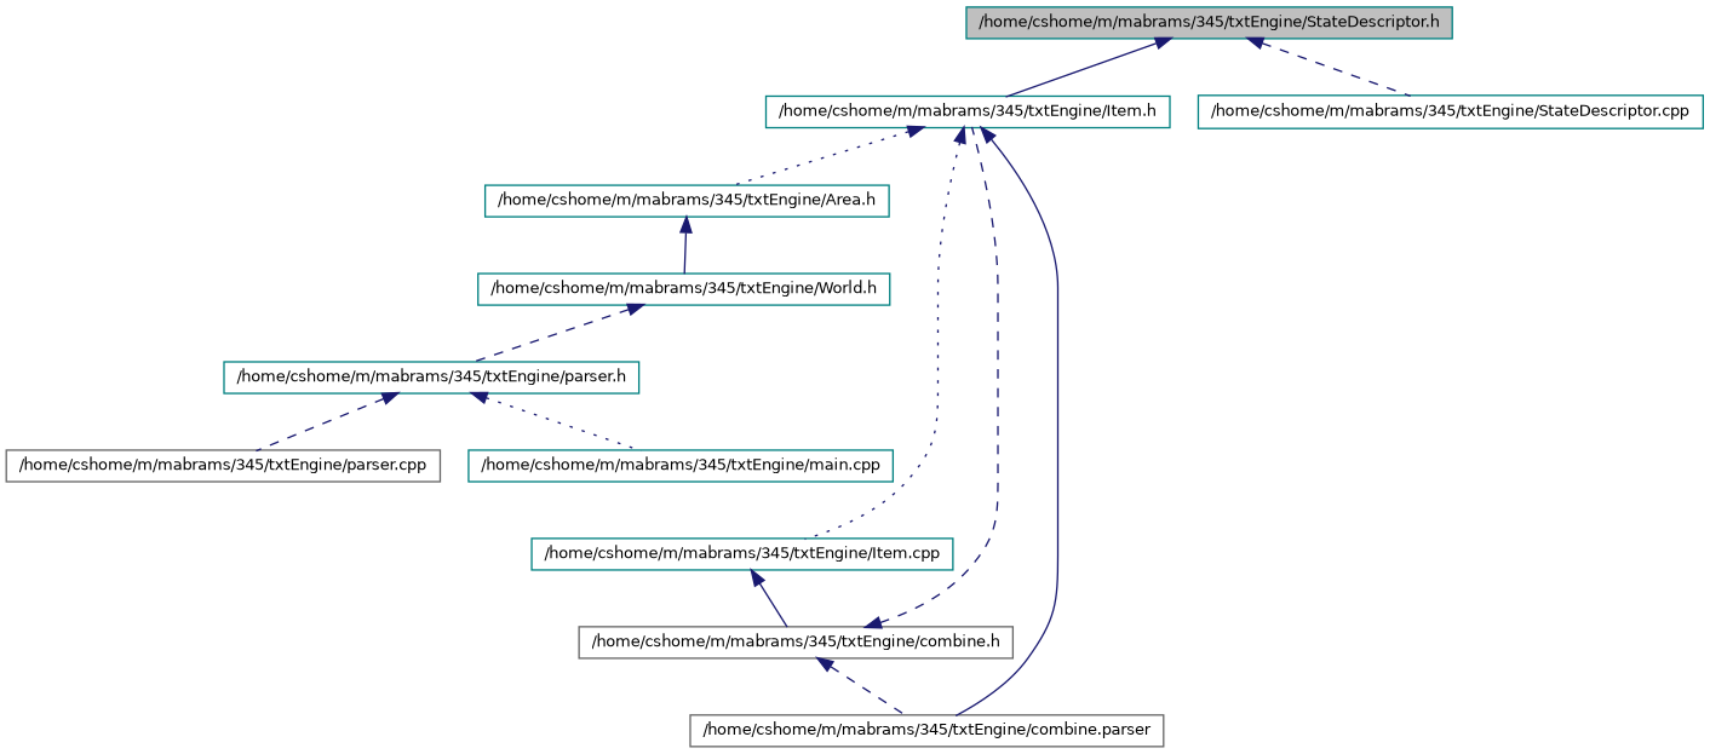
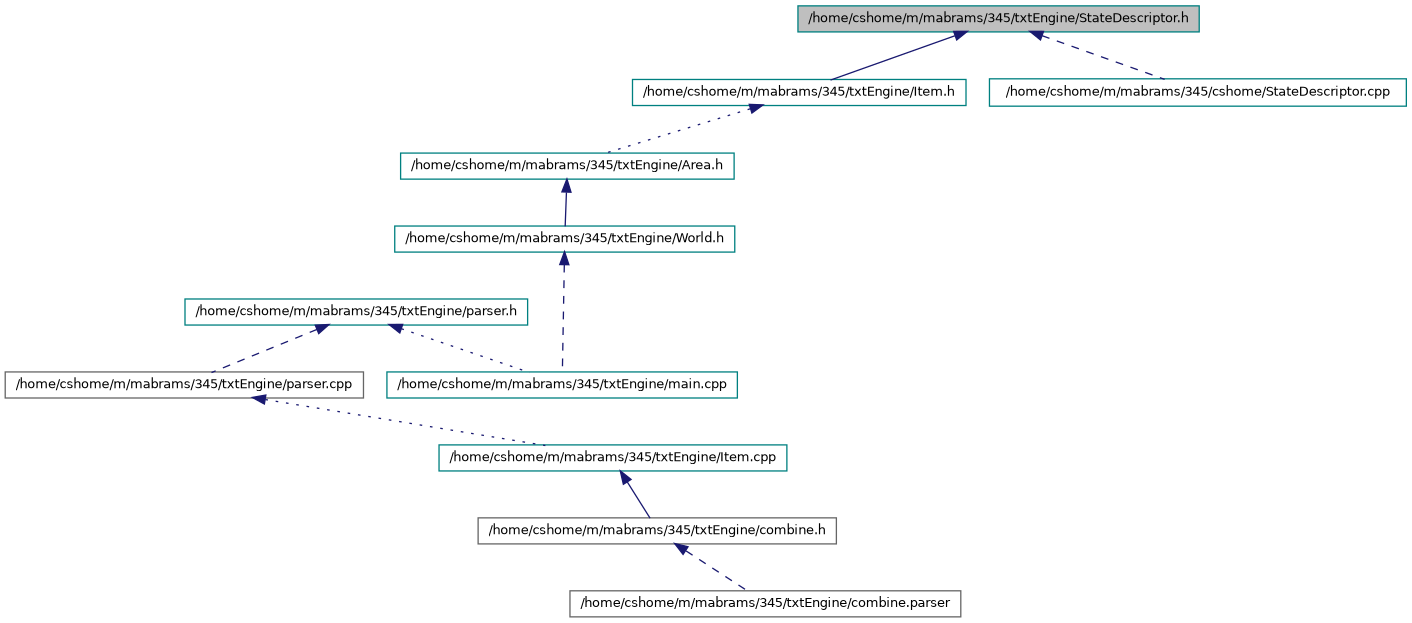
  digraph {
    node [color=teal fillcolor=white fontname=Helvetica fontsize=10 shape=record style=filled]
    edge [color=midnightblue dir=back fontname=Helvetica fontsize=10 labelfontname=Helvetica labelfontsize=10 style=dashed]
    n1 [fillcolor=grey75 fontcolor=black height=0.2 label="/home/cshome/m/mabrams/345/txtEngine/StateDescriptor.h" width=0.4]
    n2 [height=0.2 label="/home/cshome/m/mabrams/345/txtEngine/Item.h" width=0.4]
-   n3 [height=0.2 label="/home/cshome/m/mabrams/345/txtEngine/StateDescriptor.cpp" width=0.4]
+   n3 [height=0.2 label="/home/cshome/m/mabrams/345/cshome/StateDescriptor.cpp" width=0.4]
    n4 [height=0.2 label="/home/cshome/m/mabrams/345/txtEngine/Area.h" width=0.4]
    n5 [color=gray40 height=0.2 label="/home/cshome/m/mabrams/345/txtEngine/combine.parser" width=0.4]
    n6 [height=0.2 label="/home/cshome/m/mabrams/345/txtEngine/Item.cpp" width=0.4]
    n7 [height=0.2 label="/home/cshome/m/mabrams/345/txtEngine/World.h" width=0.4]
    n8 [color=gray40 height=0.2 label="/home/cshome/m/mabrams/345/txtEngine/combine.h" width=0.4]
    n9 [height=0.2 label="/home/cshome/m/mabrams/345/txtEngine/parser.h" width=0.4]
    n10 [height=0.2 label="/home/cshome/m/mabrams/345/txtEngine/main.cpp" width=0.4]
    n11 [color=gray40 height=0.2 label="/home/cshome/m/mabrams/345/txtEngine/parser.cpp" width=0.4]
    n1 -> n2 [style=solid]
    n1 -> n3
    n2 -> n4 [style=dotted]
-   n2 -> n5 [style=solid]
-   n2 -> n6 [style=dotted]
+   n11 -> n6 [style=dotted]
    n4 -> n7 [style=solid]
    n6 -> n8 [style=solid]
-   n7 -> n9
-   n8 -> n2
+   n7 -> n10
    n8 -> n5
    n9 -> n10 [style=dotted]
    n9 -> n11
  }
